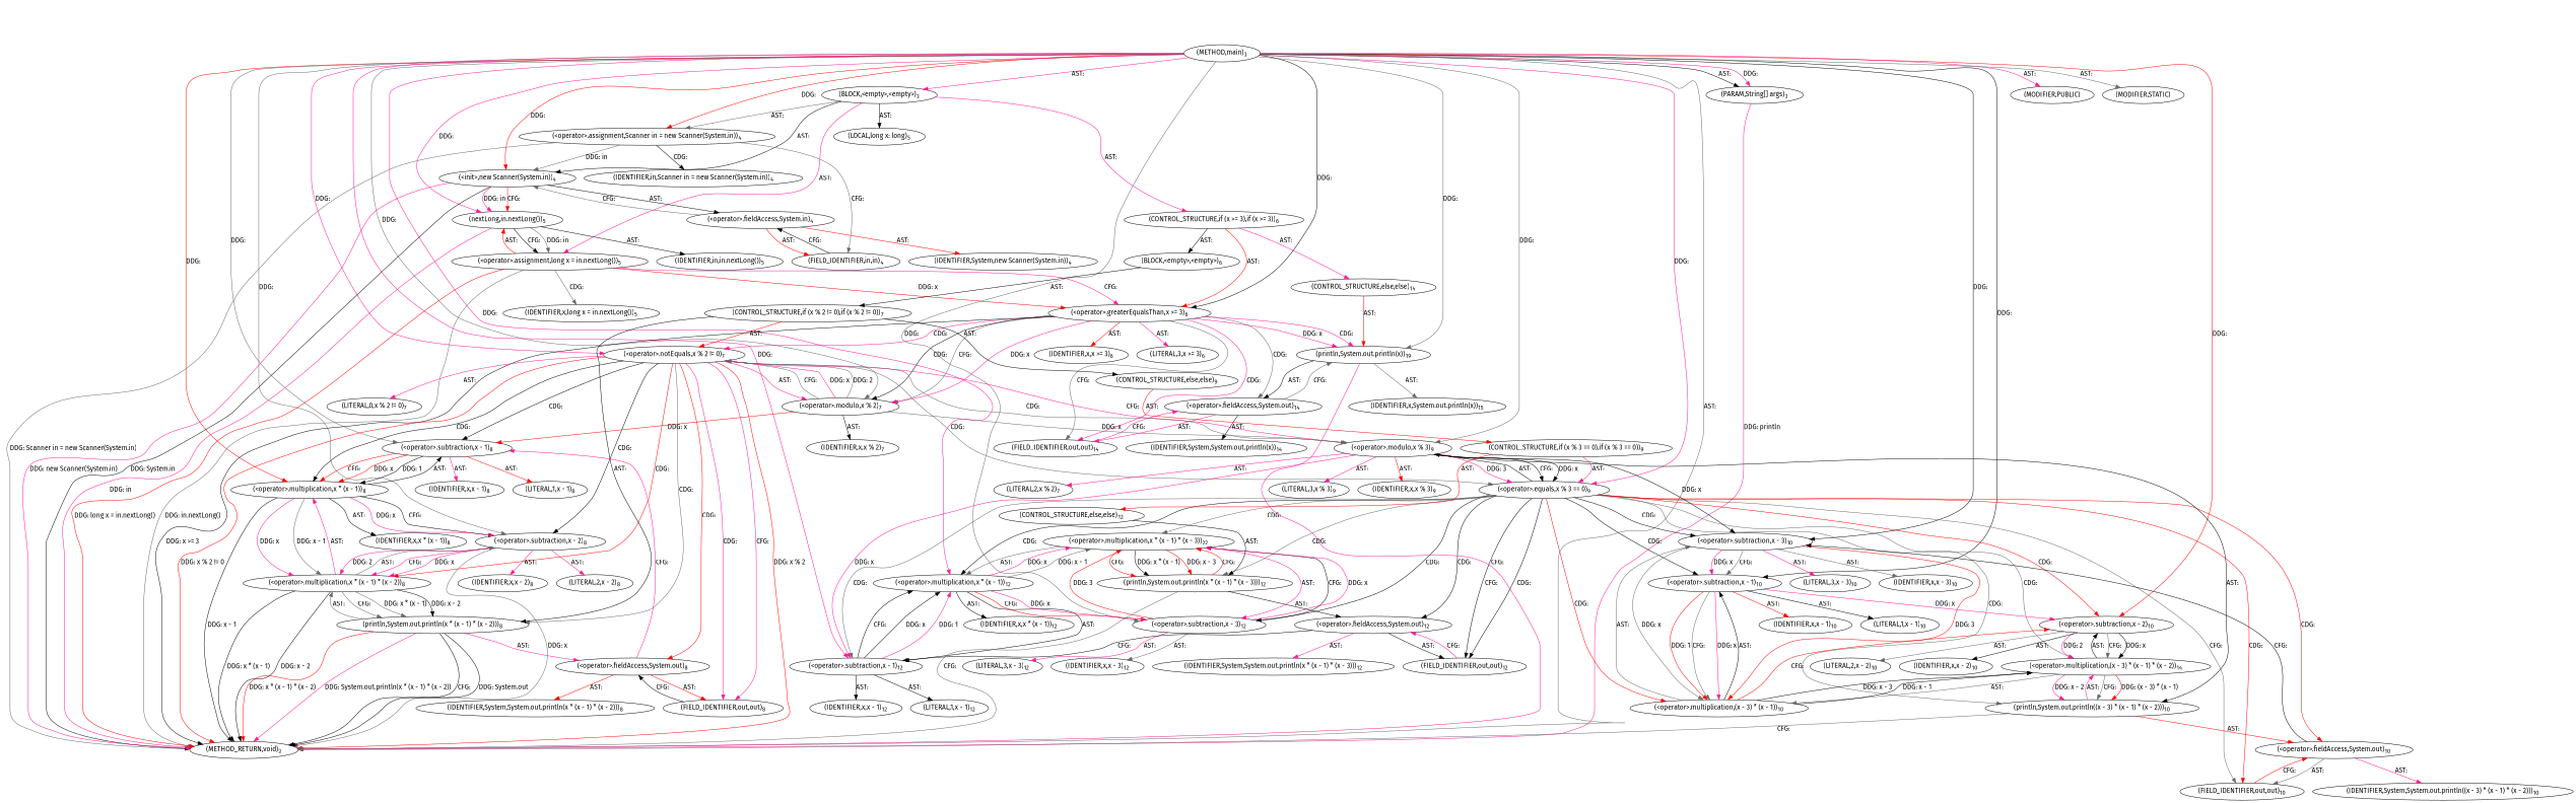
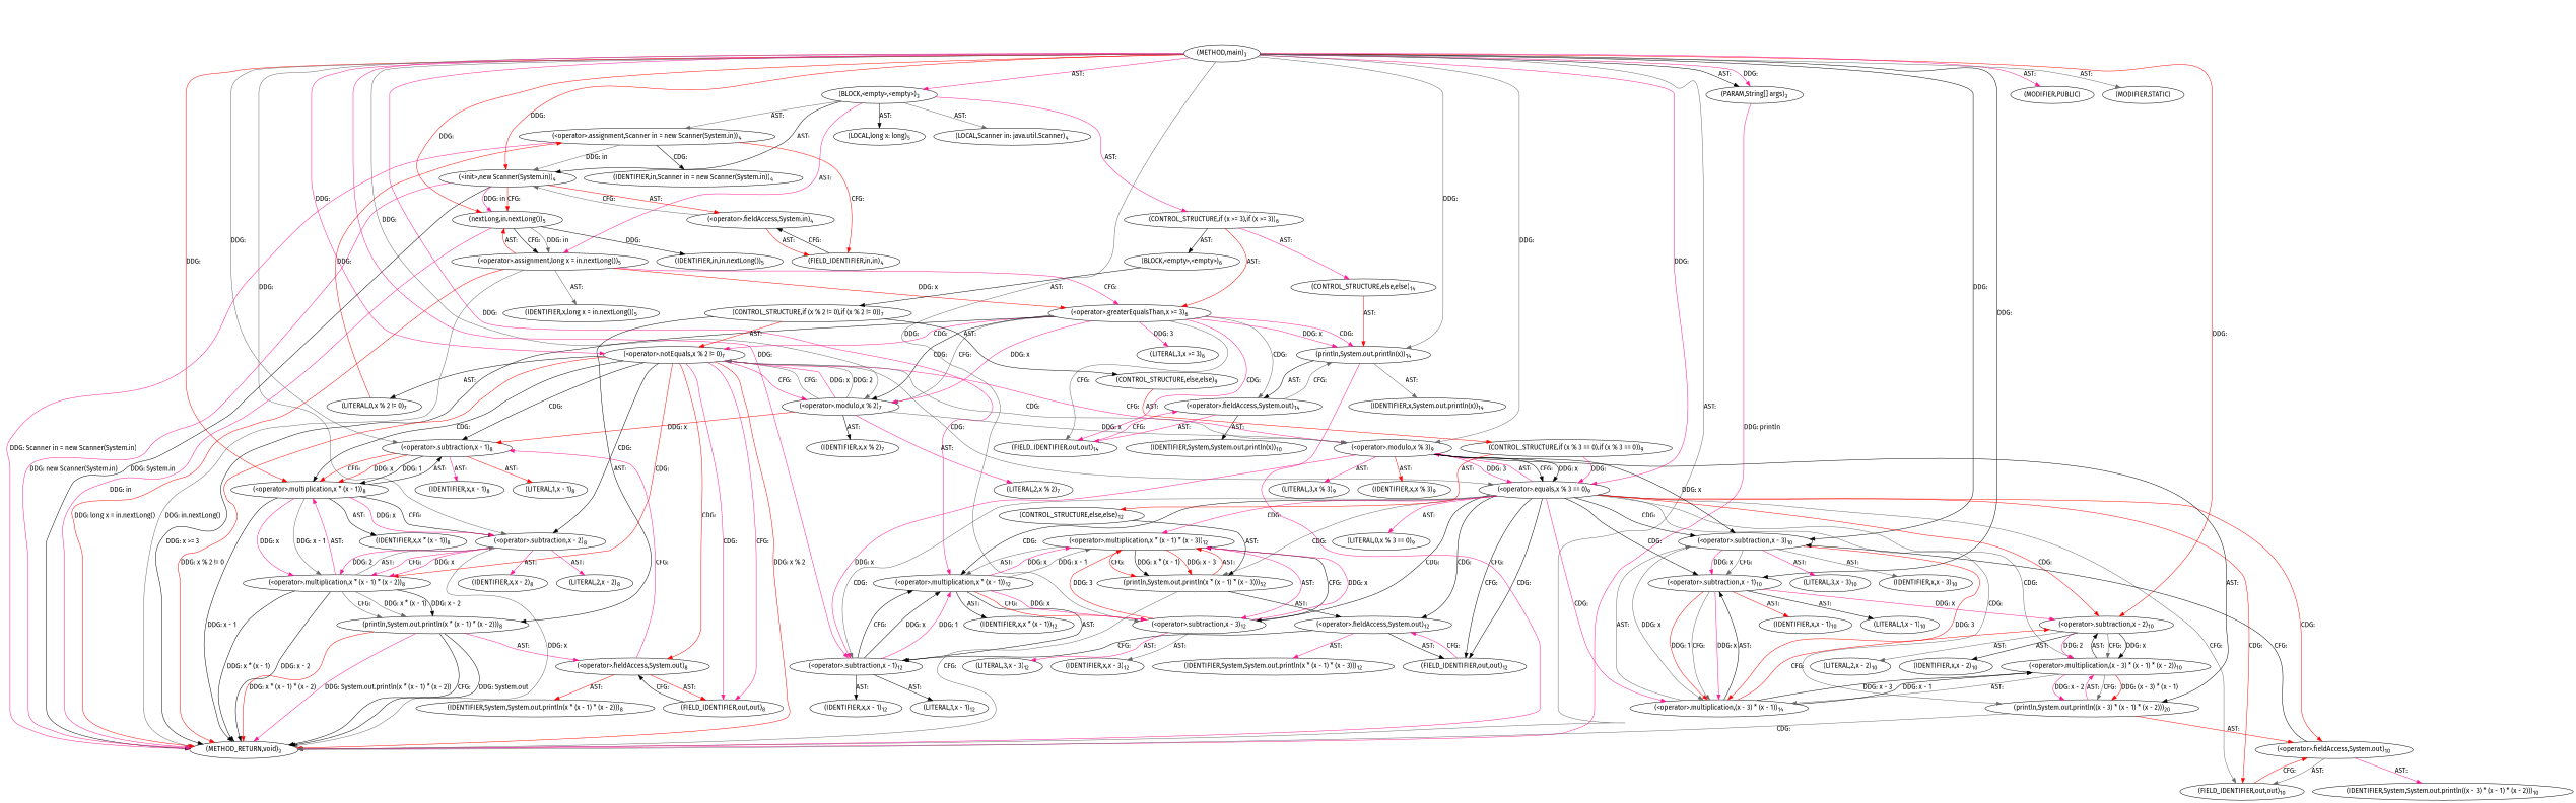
  digraph {
    fontname="Fira Sans"
    node [fontname="Fira Sans"]
    edge [color=black fontname="Fira Sans"]
    n1 [label=<(METHOD,main)<SUB>3</SUB>>]
    n2 [label=<(PARAM,String[] args)<SUB>3</SUB>>]
    n3 [label=<(BLOCK,&lt;empty&gt;,&lt;empty&gt;)<SUB>3</SUB>>]
    n4 [label=<(&lt;operator&gt;.assignment,Scanner in = new Scanner(System.in))<SUB>4</SUB>>]
    n5 [label=<(&lt;init&gt;,new Scanner(System.in))<SUB>4</SUB>>]
    n6 [label=<(nextLong,in.nextLong())<SUB>5</SUB>>]
    n7 [label=<(&lt;operator&gt;.greaterEqualsThan,x &gt;= 3)<SUB>6</SUB>>]
    n8 [label=<(&lt;operator&gt;.notEquals,x % 2 != 0)<SUB>7</SUB>>]
    n9 [label=<(&lt;operator&gt;.modulo,x % 2)<SUB>7</SUB>>]
    n10 [label=<(&lt;operator&gt;.multiplication,x * (x - 1))<SUB>8</SUB>>]
    n11 [label=<(&lt;operator&gt;.subtraction,x - 1)<SUB>8</SUB>>]
    n12 [label=<(&lt;operator&gt;.subtraction,x - 2)<SUB>8</SUB>>]
    n13 [label=<(&lt;operator&gt;.equals,x % 3 == 0)<SUB>9</SUB>>]
    n14 [label=<(&lt;operator&gt;.modulo,x % 3)<SUB>9</SUB>>]
    n15 [label=<(&lt;operator&gt;.subtraction,x - 3)<SUB>10</SUB>>]
    n16 [label=<(&lt;operator&gt;.subtraction,x - 1)<SUB>10</SUB>>]
    n17 [label=<(&lt;operator&gt;.subtraction,x - 2)<SUB>10</SUB>>]
    n18 [label=<(&lt;operator&gt;.multiplication,x * (x - 1))<SUB>12</SUB>>]
    n19 [label=<(&lt;operator&gt;.subtraction,x - 1)<SUB>12</SUB>>]
    n20 [label=<(&lt;operator&gt;.subtraction,x - 3)<SUB>12</SUB>>]
-   n21 [label=<(println,System.out.println(x))<SUB>19</SUB>>]
+   n21 [label=<(println,System.out.println(x))<SUB>14</SUB>>]
    n22 [label=<(MODIFIER,PUBLIC)>]
    n23 [label=<(MODIFIER,STATIC)>]
    n24 [label=<(METHOD_RETURN,void)<SUB>3</SUB>>]
+   n25 [label=<(LOCAL,Scanner in: java.util.Scanner)<SUB>4</SUB>>]
    n26 [label=<(LOCAL,long x: long)<SUB>5</SUB>>]
    n27 [label=<(&lt;operator&gt;.assignment,long x = in.nextLong())<SUB>5</SUB>>]
    n28 [label=<(CONTROL_STRUCTURE,if (x &gt;= 3),if (x &gt;= 3))<SUB>6</SUB>>]
    n29 [label=<(IDENTIFIER,in,Scanner in = new Scanner(System.in))<SUB>4</SUB>>]
    n30 [label=<(FIELD_IDENTIFIER,in,in)<SUB>4</SUB>>]
    n31 [label=<(&lt;operator&gt;.fieldAccess,System.in)<SUB>4</SUB>>]
    n32 [label=<(IDENTIFIER,in,in.nextLong())<SUB>5</SUB>>]
-   n33 [label=<(IDENTIFIER,x,x &gt;= 3)<SUB>6</SUB>>]
    n34 [label=<(LITERAL,3,x &gt;= 3)<SUB>6</SUB>>]
    n35 [label=<(&lt;operator&gt;.fieldAccess,System.out)<SUB>14</SUB>>]
    n36 [label=<(FIELD_IDENTIFIER,out,out)<SUB>14</SUB>>]
    n37 [label=<(println,System.out.println(x * (x - 1) * (x - 2)))<SUB>8</SUB>>]
    n38 [label=<(LITERAL,0,x % 2 != 0)<SUB>7</SUB>>]
    n39 [label=<(&lt;operator&gt;.fieldAccess,System.out)<SUB>8</SUB>>]
    n40 [label=<(FIELD_IDENTIFIER,out,out)<SUB>8</SUB>>]
    n41 [label=<(&lt;operator&gt;.multiplication,x * (x - 1) * (x - 2))<SUB>8</SUB>>]
    n42 [label=<(IDENTIFIER,x,x % 2)<SUB>7</SUB>>]
    n43 [label=<(LITERAL,2,x % 2)<SUB>7</SUB>>]
    n44 [label=<(IDENTIFIER,x,x * (x - 1))<SUB>8</SUB>>]
    n45 [label=<(IDENTIFIER,x,x - 1)<SUB>8</SUB>>]
    n46 [label=<(LITERAL,1,x - 1)<SUB>8</SUB>>]
    n47 [label=<(IDENTIFIER,x,x - 2)<SUB>8</SUB>>]
    n48 [label=<(LITERAL,2,x - 2)<SUB>8</SUB>>]
-   n49 [label=<(println,System.out.println((x - 3) * (x - 1) * (x - 2)))<SUB>10</SUB>>]
+   n49 [label=<(println,System.out.println((x - 3) * (x - 1) * (x - 2)))<SUB>20</SUB>>]
+   n50 [label=<(LITERAL,0,x % 3 == 0)<SUB>9</SUB>>]
    n51 [label=<(&lt;operator&gt;.fieldAccess,System.out)<SUB>10</SUB>>]
    n52 [label=<(FIELD_IDENTIFIER,out,out)<SUB>10</SUB>>]
-   n53 [label=<(&lt;operator&gt;.multiplication,(x - 3) * (x - 1) * (x - 2))<SUB>14</SUB>>]
-   n54 [label=<(&lt;operator&gt;.multiplication,(x - 3) * (x - 1))<SUB>10</SUB>>]
-   n55 [label=<(println,System.out.println(x * (x - 1) * (x - 3)))<SUB>12</SUB>>]
+   n53 [label=<(&lt;operator&gt;.multiplication,(x - 3) * (x - 1) * (x - 2))<SUB>10</SUB>>]
+   n54 [label=<(&lt;operator&gt;.multiplication,(x - 3) * (x - 1))<SUB>14</SUB>>]
+   n55 [label=<(println,System.out.println(x * (x - 1) * (x - 3)))<SUB>52</SUB>>]
    n56 [label=<(&lt;operator&gt;.fieldAccess,System.out)<SUB>12</SUB>>]
    n57 [label=<(FIELD_IDENTIFIER,out,out)<SUB>12</SUB>>]
-   n58 [label=<(&lt;operator&gt;.multiplication,x * (x - 1) * (x - 3))<SUB>22</SUB>>]
+   n58 [label=<(&lt;operator&gt;.multiplication,x * (x - 1) * (x - 3))<SUB>12</SUB>>]
    n59 [label=<(IDENTIFIER,x,x % 3)<SUB>9</SUB>>]
    n60 [label=<(LITERAL,3,x % 3)<SUB>9</SUB>>]
    n61 [label=<(IDENTIFIER,x,x - 3)<SUB>10</SUB>>]
    n62 [label=<(LITERAL,3,x - 3)<SUB>10</SUB>>]
    n63 [label=<(IDENTIFIER,x,x - 1)<SUB>10</SUB>>]
    n64 [label=<(LITERAL,1,x - 1)<SUB>10</SUB>>]
    n65 [label=<(IDENTIFIER,x,x - 2)<SUB>10</SUB>>]
    n66 [label=<(LITERAL,2,x - 2)<SUB>10</SUB>>]
    n67 [label=<(IDENTIFIER,x,x * (x - 1))<SUB>12</SUB>>]
    n68 [label=<(IDENTIFIER,x,x - 1)<SUB>12</SUB>>]
    n69 [label=<(LITERAL,1,x - 1)<SUB>12</SUB>>]
    n70 [label=<(IDENTIFIER,x,x - 3)<SUB>12</SUB>>]
    n71 [label=<(LITERAL,3,x - 3)<SUB>12</SUB>>]
-   n72 [label=<(IDENTIFIER,x,System.out.println(x))<SUB>15</SUB>>]
+   n72 [label=<(IDENTIFIER,x,System.out.println(x))<SUB>14</SUB>>]
    n73 [label=<(IDENTIFIER,x,long x = in.nextLong())<SUB>5</SUB>>]
    n74 [label=<(BLOCK,&lt;empty&gt;,&lt;empty&gt;)<SUB>6</SUB>>]
    n75 [label=<(CONTROL_STRUCTURE,else,else)<SUB>14</SUB>>]
-   n76 [label=<(IDENTIFIER,System,new Scanner(System.in))<SUB>4</SUB>>]
    n77 [label=<(CONTROL_STRUCTURE,if (x % 2 != 0),if (x % 2 != 0))<SUB>7</SUB>>]
-   n78 [label=<(IDENTIFIER,System,System.out.println(x))<SUB>14</SUB>>]
+   n78 [label=<(IDENTIFIER,System,System.out.println(x))<SUB>10</SUB>>]
    n79 [label=<(CONTROL_STRUCTURE,else,else)<SUB>9</SUB>>]
    n80 [label=<(CONTROL_STRUCTURE,if (x % 3 == 0),if (x % 3 == 0))<SUB>9</SUB>>]
    n81 [label=<(IDENTIFIER,System,System.out.println(x * (x - 1) * (x - 2)))<SUB>8</SUB>>]
    n82 [label=<(CONTROL_STRUCTURE,else,else)<SUB>12</SUB>>]
    n83 [label=<(IDENTIFIER,System,System.out.println((x - 3) * (x - 1) * (x - 2)))<SUB>10</SUB>>]
    n84 [label=<(IDENTIFIER,System,System.out.println(x * (x - 1) * (x - 3)))<SUB>12</SUB>>]
    n1 -> n2 [label="AST: "]
    n1 -> n2 [color=deeppink label="DDG: "]
    n1 -> n3 [color=deeppink label="AST: "]
-   n1 -> n4 [color=red label="DDG: "]
+   n38 -> n4 [color=red label="DDG: "]
    n1 -> n5 [color=red label="DDG: "]
-   n1 -> n6 [color=deeppink label="DDG: "]
-   n1 -> n7 [label="DDG: "]
+   n1 -> n6 [color=red label="DDG: "]
    n1 -> n8 [color=deeppink label="DDG: "]
    n1 -> n9 [color=gray40 label="DDG: "]
    n1 -> n10 [color=red label="DDG: "]
    n1 -> n11 [color=gray40 label="DDG: "]
    n1 -> n12 [color=gray40 label="DDG: "]
    n1 -> n13 [color=deeppink label="DDG: "]
    n1 -> n14 [color=gray40 label="DDG: "]
    n1 -> n15 [label="DDG: "]
    n1 -> n16 [label="DDG: "]
    n1 -> n17 [color=red label="DDG: "]
    n1 -> n18 [color=deeppink label="DDG: "]
    n1 -> n19 [color=deeppink label="DDG: "]
    n1 -> n20 [color=gray40 label="DDG: "]
    n1 -> n21 [color=gray40 label="DDG: "]
    n1 -> n22 [color=deeppink label="AST: "]
    n1 -> n23 [color=gray40 label="AST: "]
    n1 -> n24 [color=gray40 label="AST: "]
    n2 -> n24 [color=deeppink label="DDG: println"]
    n3 -> n4 [color=gray40 label="AST: "]
    n3 -> n5 [label="AST: "]
+   n3 -> n25 [color=gray40 label="AST: "]
    n3 -> n26 [label="AST: "]
    n3 -> n27 [color=deeppink label="AST: "]
    n3 -> n28 [color=deeppink label="AST: "]
    n4 -> n5 [color=gray40 label="DDG: in"]
-   n4 -> n24 [color=gray40 label="DDG: Scanner in = new Scanner(System.in)"]
+   n4 -> n24 [color=deeppink label="DDG: Scanner in = new Scanner(System.in)"]
    n4 -> n29 [label="CDG: "]
-   n4 -> n30 [color=gray40 label="CFG: "]
+   n4 -> n30 [color=red label="CFG: "]
    n5 -> n6 [color=red label="CFG: "]
    n5 -> n6 [color=deeppink label="DDG: in"]
    n5 -> n24 [label="DDG: System.in"]
    n5 -> n24 [color=deeppink label="DDG: new Scanner(System.in)"]
-   n5 -> n31 [label="AST: "]
+   n5 -> n31 [color=red label="AST: "]
    n6 -> n24 [color=deeppink label="DDG: in"]
    n6 -> n27 [label="CFG: "]
    n6 -> n27 [color=gray40 label="DDG: in"]
-   n6 -> n32 [label="AST: "]
+   n6 -> n32 [label="DDG: "]
    n7 -> n8 [color=deeppink label="CDG: "]
    n7 -> n9 [color=gray40 label="CFG: "]
    n7 -> n9 [color=deeppink label="DDG: x"]
    n7 -> n9 [label="CDG: "]
    n7 -> n21 [color=deeppink label="DDG: x"]
    n7 -> n21 [color=deeppink label="CDG: "]
    n7 -> n24 [label="DDG: x &gt;= 3"]
-   n7 -> n33 [color=red label="AST: "]
-   n7 -> n34 [color=deeppink label="AST: "]
+   n7 -> n34 [color=deeppink label="DDG: 3"]
    n7 -> n35 [color=gray40 label="CDG: "]
    n7 -> n36 [color=gray40 label="CFG: "]
    n7 -> n36 [color=deeppink label="CDG: "]
-   n8 -> n9 [color=deeppink label="AST: "]
+   n8 -> n9 [color=deeppink label="CFG: "]
    n8 -> n10 [label="CDG: "]
    n8 -> n11 [label="CDG: "]
    n8 -> n12 [label="CDG: "]
    n8 -> n13 [color=gray40 label="CDG: "]
    n8 -> n14 [color=deeppink label="CFG: "]
    n8 -> n14 [color=gray40 label="CDG: "]
    n8 -> n24 [color=red label="DDG: x % 2"]
    n8 -> n24 [color=red label="DDG: x % 2 != 0"]
-   n8 -> n37 [color=gray40 label="CDG: "]
-   n8 -> n38 [color=deeppink label="AST: "]
+   n8 -> n38 [label="AST: "]
    n8 -> n39 [color=red label="CDG: "]
    n8 -> n40 [color=deeppink label="CFG: "]
    n8 -> n40 [color=deeppink label="CDG: "]
    n8 -> n41 [color=red label="CDG: "]
    n9 -> n8 [color=gray40 label="CFG: "]
    n9 -> n8 [color=deeppink label="DDG: x"]
    n9 -> n8 [color=gray40 label="DDG: 2"]
    n9 -> n11 [color=red label="DDG: x"]
    n9 -> n14 [color=gray40 label="DDG: x"]
    n9 -> n42 [label="AST: "]
-   n14 -> n43 [color=deeppink label="AST: "]
+   n9 -> n43 [color=deeppink label="AST: "]
    n10 -> n11 [label="AST: "]
    n10 -> n12 [label="CFG: "]
    n10 -> n12 [color=deeppink label="DDG: x"]
    n10 -> n24 [label="DDG: x - 1"]
    n10 -> n41 [color=deeppink label="DDG: x"]
    n10 -> n41 [color=gray40 label="DDG: x - 1"]
    n10 -> n44 [label="AST: "]
    n11 -> n10 [color=red label="CFG: "]
    n11 -> n10 [color=red label="DDG: x"]
    n11 -> n10 [label="DDG: 1"]
    n11 -> n45 [color=deeppink label="AST: "]
    n11 -> n46 [color=red label="AST: "]
    n12 -> n24 [color=gray40 label="DDG: x"]
    n12 -> n41 [color=deeppink label="CFG: "]
    n12 -> n41 [color=deeppink label="DDG: x"]
    n12 -> n41 [color=deeppink label="DDG: 2"]
    n12 -> n47 [color=deeppink label="AST: "]
    n12 -> n48 [color=deeppink label="AST: "]
-   n13 -> n14 [label="AST: "]
+   n13 -> n14 [color=deeppink label="AST: "]
    n13 -> n15 [label="CDG: "]
    n13 -> n16 [label="CDG: "]
    n13 -> n17 [color=red label="CDG: "]
    n13 -> n18 [label="CDG: "]
    n13 -> n19 [color=gray40 label="CDG: "]
    n13 -> n20 [label="CDG: "]
    n13 -> n49 [color=gray40 label="CDG: "]
+   n13 -> n50 [color=deeppink label="AST: "]
    n13 -> n51 [color=red label="CDG: "]
    n13 -> n52 [color=gray40 label="CFG: "]
    n13 -> n52 [color=red label="CDG: "]
    n13 -> n53 [color=gray40 label="CDG: "]
-   n13 -> n54 [color=red label="CDG: "]
+   n13 -> n54 [color=deeppink label="CDG: "]
    n13 -> n55 [color=gray40 label="CDG: "]
    n13 -> n56 [label="CDG: "]
    n13 -> n57 [label="CFG: "]
    n13 -> n57 [label="CDG: "]
-   n13 -> n58 [color=gray40 label="CDG: "]
+   n13 -> n58 [color=deeppink label="CDG: "]
    n14 -> n13 [label="CFG: "]
    n14 -> n13 [label="DDG: x"]
    n14 -> n13 [color=deeppink label="DDG: 3"]
    n14 -> n15 [label="DDG: x"]
    n14 -> n19 [color=deeppink label="DDG: x"]
    n14 -> n49 [label="AST: "]
    n14 -> n59 [color=red label="AST: "]
    n14 -> n60 [color=deeppink label="AST: "]
    n15 -> n16 [color=gray40 label="CFG: "]
    n15 -> n16 [color=deeppink label="DDG: x"]
    n15 -> n54 [color=gray40 label="DDG: x"]
    n15 -> n54 [color=red label="DDG: 3"]
    n15 -> n61 [color=gray40 label="AST: "]
    n15 -> n62 [color=deeppink label="AST: "]
    n16 -> n17 [color=deeppink label="DDG: x"]
    n16 -> n54 [color=gray40 label="CFG: "]
    n16 -> n54 [color=deeppink label="DDG: x"]
    n16 -> n54 [color=red label="DDG: 1"]
    n16 -> n63 [color=red label="AST: "]
    n16 -> n64 [label="AST: "]
    n17 -> n53 [color=gray40 label="CFG: "]
    n17 -> n53 [label="DDG: x"]
    n17 -> n53 [color=deeppink label="DDG: 2"]
    n17 -> n65 [label="AST: "]
    n17 -> n66 [color=gray40 label="AST: "]
    n18 -> n19 [label="AST: "]
    n18 -> n20 [color=red label="CFG: "]
    n18 -> n20 [color=deeppink label="DDG: x"]
    n18 -> n58 [color=deeppink label="DDG: x"]
    n18 -> n58 [color=gray40 label="DDG: x - 1"]
    n18 -> n67 [label="AST: "]
    n19 -> n18 [label="CFG: "]
    n19 -> n18 [label="DDG: x"]
    n19 -> n18 [color=deeppink label="DDG: 1"]
    n19 -> n68 [label="AST: "]
    n19 -> n69 [label="AST: "]
    n20 -> n58 [label="CFG: "]
    n20 -> n58 [color=deeppink label="DDG: x"]
    n20 -> n58 [color=red label="DDG: 3"]
    n20 -> n70 [color=gray40 label="AST: "]
    n20 -> n71 [color=deeppink label="AST: "]
    n21 -> n24 [color=deeppink label="CFG: "]
    n21 -> n35 [label="AST: "]
    n21 -> n72 [color=gray40 label="AST: "]
    n27 -> n6 [color=red label="AST: "]
    n27 -> n7 [color=deeppink label="CFG: "]
    n27 -> n7 [color=red label="DDG: x"]
    n27 -> n24 [color=gray40 label="DDG: in.nextLong()"]
    n27 -> n24 [color=red label="DDG: long x = in.nextLong()"]
-   n27 -> n73 [color=gray40 label="CDG: "]
+   n27 -> n73 [color=gray40 label="AST: "]
    n28 -> n7 [color=red label="AST: "]
    n28 -> n74 [label="AST: "]
    n28 -> n75 [color=deeppink label="AST: "]
    n30 -> n31 [label="CFG: "]
    n31 -> n5 [color=gray40 label="CFG: "]
    n31 -> n30 [color=red label="AST: "]
-   n31 -> n76 [color=red label="AST: "]
    n35 -> n21 [color=gray40 label="CFG: "]
    n35 -> n36 [color=deeppink label="AST: "]
    n35 -> n78 [label="AST: "]
    n36 -> n35 [color=deeppink label="CFG: "]
    n37 -> n24 [label="CFG: "]
    n37 -> n24 [label="DDG: System.out"]
    n37 -> n24 [color=red label="DDG: x * (x - 1) * (x - 2)"]
    n37 -> n24 [color=deeppink label="DDG: System.out.println(x * (x - 1) * (x - 2))"]
    n37 -> n39 [color=deeppink label="AST: "]
-   n37 -> n41 [color=gray40 label="AST: "]
    n39 -> n11 [color=deeppink label="CFG: "]
    n39 -> n40 [color=red label="AST: "]
    n39 -> n81 [color=red label="AST: "]
    n40 -> n39 [label="CFG: "]
    n41 -> n10 [color=deeppink label="AST: "]
    n41 -> n12 [color=gray40 label="AST: "]
    n41 -> n24 [label="DDG: x * (x - 1)"]
    n41 -> n24 [label="DDG: x - 2"]
    n41 -> n37 [color=gray40 label="CFG: "]
    n41 -> n37 [color=gray40 label="DDG: x * (x - 1)"]
    n41 -> n37 [label="DDG: x - 2"]
-   n49 -> n24 [color=gray40 label="CFG: "]
+   n49 -> n24 [color=gray40 label="CDG: "]
    n49 -> n51 [color=red label="AST: "]
    n49 -> n53 [color=deeppink label="AST: "]
    n51 -> n15 [label="CFG: "]
    n51 -> n52 [color=gray40 label="AST: "]
    n51 -> n83 [color=deeppink label="AST: "]
    n52 -> n51 [color=red label="CFG: "]
    n53 -> n17 [label="AST: "]
    n53 -> n49 [color=gray40 label="CFG: "]
    n53 -> n49 [color=red label="DDG: (x - 3) * (x - 1)"]
    n53 -> n49 [color=deeppink label="DDG: x - 2"]
    n53 -> n54 [color=gray40 label="AST: "]
    n54 -> n15 [color=gray40 label="AST: "]
    n54 -> n16 [label="AST: "]
    n54 -> n17 [color=red label="CFG: "]
    n54 -> n53 [label="DDG: x - 3"]
    n54 -> n53 [label="DDG: x - 1"]
    n55 -> n24 [color=gray40 label="CFG: "]
    n55 -> n56 [label="AST: "]
-   n55 -> n58 [color=red label="CFG: "]
+   n55 -> n58 [color=red label="AST: "]
    n56 -> n19 [label="CFG: "]
    n56 -> n57 [label="AST: "]
    n56 -> n84 [color=deeppink label="AST: "]
    n57 -> n56 [color=deeppink label="CFG: "]
    n58 -> n18 [color=gray40 label="AST: "]
    n58 -> n20 [color=deeppink label="AST: "]
    n58 -> n55 [color=red label="CFG: "]
    n58 -> n55 [label="DDG: x * (x - 1)"]
    n58 -> n55 [color=red label="DDG: x - 3"]
    n74 -> n77 [label="AST: "]
    n75 -> n21 [color=red label="AST: "]
    n77 -> n8 [color=red label="AST: "]
    n77 -> n37 [label="AST: "]
    n77 -> n79 [label="AST: "]
    n79 -> n80 [color=red label="AST: "]
-   n80 -> n13 [color=deeppink label="AST: "]
+   n80 -> n13 [color=deeppink label="DDG: "]
    n80 -> n82 [color=red label="AST: "]
    n82 -> n55 [label="AST: "]
  }
